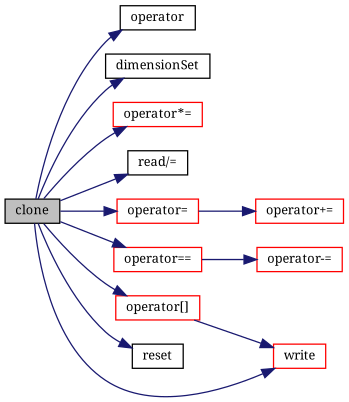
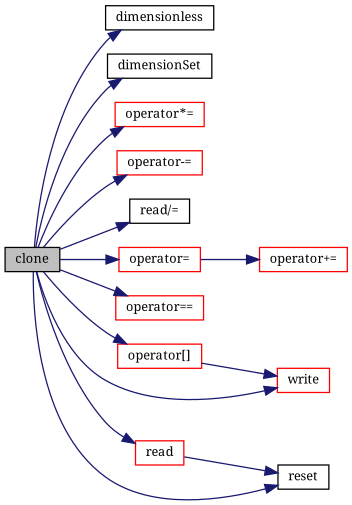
  digraph {
    fontname="Noto Serif"
    rankdir=LR
    node [color=red fontname="Noto Serif" fontsize=10 shape=record]
    edge [color=midnightblue fontname="Noto Serif" fontsize=10 labelfontname=Helvetica labelfontsize=10 style=solid]
    n1 [color=black fillcolor=grey75 fontcolor=black height=0.2 label=clone style=filled width=0.4]
-   n2 [color=black height=0.2 label=operator width=0.4]
+   n2 [color=black height=0.2 label=dimensionless width=0.4]
    n3 [color=black height=0.2 label=dimensionSet width=0.4]
    n4 [height=0.2 label="operator*=" width=0.4]
    n5 [height=0.2 label="operator-=" width=0.4]
    n6 [color=black height=0.2 label="read/=" width=0.4]
    n7 [height=0.2 label="operator=" width=0.4]
    n8 [height=0.2 label="operator==" width=0.4]
    n9 [height=0.2 label="operator[]" width=0.4]
+   n10 [height=0.2 label=read width=0.4]
    n11 [color=black height=0.2 label=reset width=0.4]
    n12 [height=0.2 label=write width=0.4]
    n13 [height=0.2 label="operator+=" width=0.4]
    n1 -> n2
    n1 -> n3
    n1 -> n4
-   n8 -> n5
+   n1 -> n5
    n1 -> n6
    n1 -> n7
    n1 -> n8
    n1 -> n9
+   n1 -> n10
    n1 -> n11
    n1 -> n12
    n7 -> n13
    n9 -> n12
+   n10 -> n11
  }
